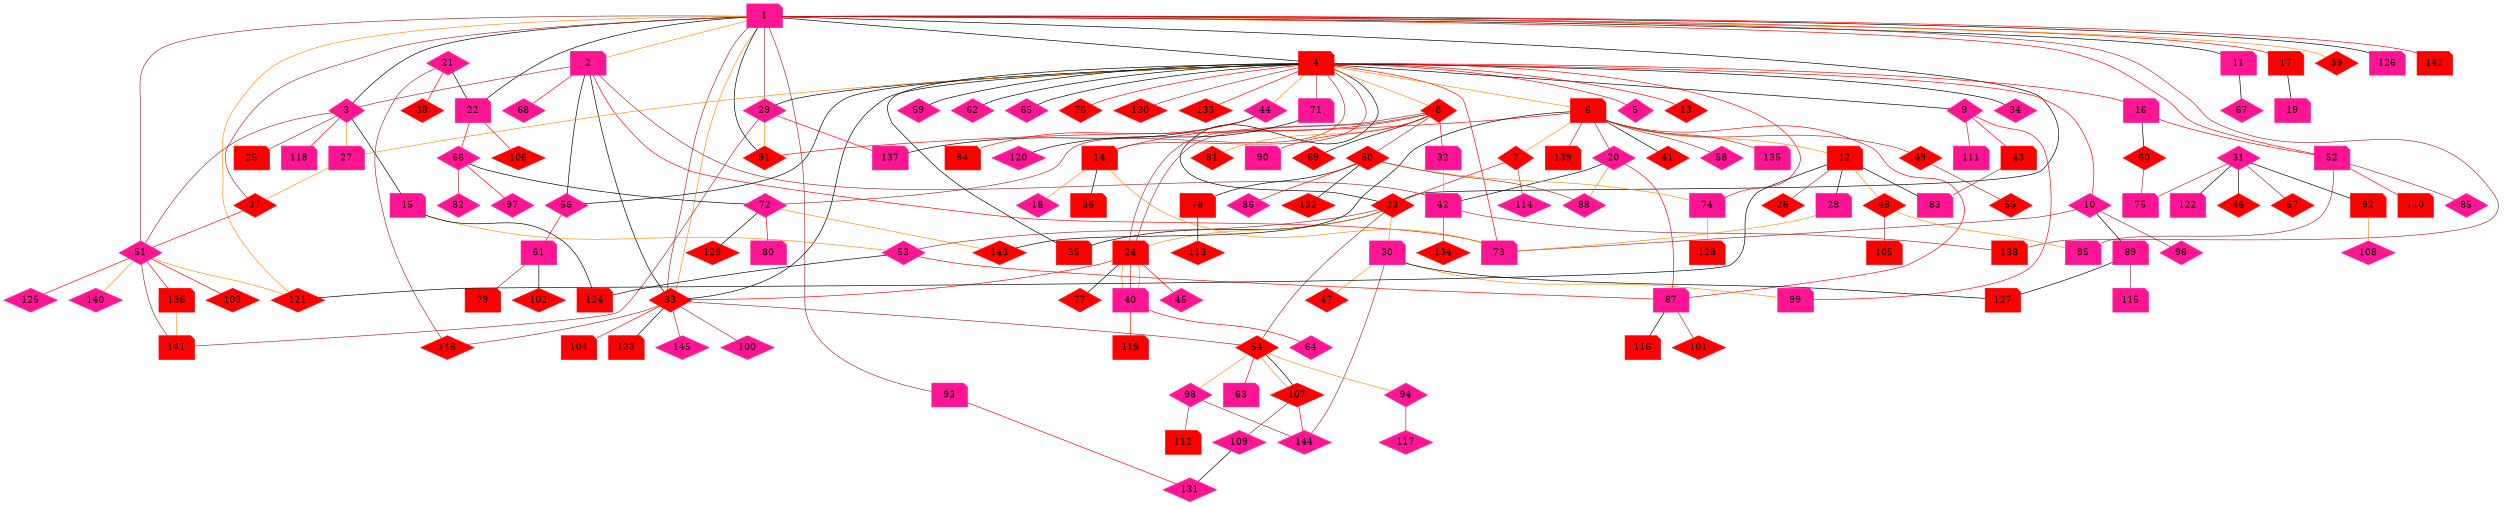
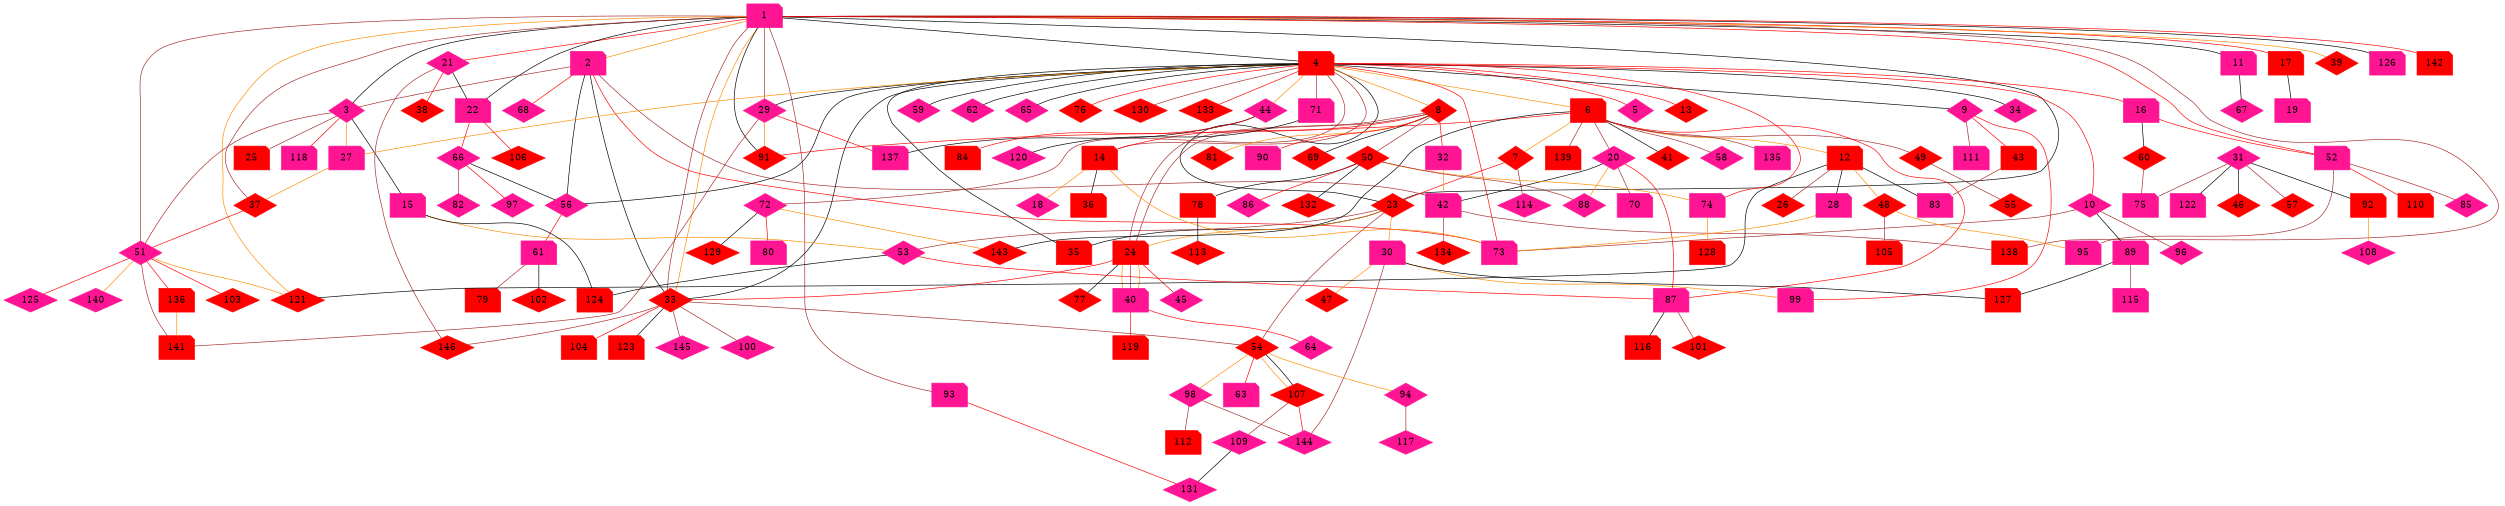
  graph {
    node [color=deeppink shape=diamond style=filled]
    edge [color=brown]
    1 [shape=note]
    2 [shape=note]
    3
    4 [color=red shape=note]
    11 [shape=note]
    17 [color=red shape=note]
    21
    22 [shape=note]
    23 [color=red]
    29
    33 [color=red]
    37 [color=red]
    39 [color=red]
    51
    52 [shape=note]
    91 [color=red]
    93 [shape=note]
    121 [color=red]
    126 [shape=note]
    138 [color=red shape=note]
    142 [color=red shape=note]
    42 [shape=note]
    56
    68
    73 [shape=note]
    15 [shape=note]
    25 [color=red shape=note]
    27 [shape=note]
    118 [shape=note]
    5
    6 [color=red shape=note]
    8 [color=red]
    9
    10
    13 [color=red]
    14 [color=red shape=note]
    16 [shape=note]
    34
    35 [color=red shape=note]
    44
    59
    62
    65
    71 [shape=note]
    72
    74 [shape=note]
    76 [color=red]
    130 [color=red]
    133 [color=red]
    67
    19 [shape=note]
    38 [color=red]
    146 [color=red]
    66
    106 [color=red]
    24 [color=red shape=note]
    53
    30 [shape=note]
    54 [color=red]
    137 [shape=note]
    141 [color=red shape=note]
    100
    104 [color=red shape=note]
    123 [color=red shape=note]
    145
    103 [color=red]
    125
    136 [color=red shape=note]
    140
    95 [shape=note]
    85
    110 [color=red shape=note]
    131
    46 [color=red]
    31
    57 [color=red]
    75 [shape=note]
    92 [color=red shape=note]
    122 [shape=note]
    134 [color=red]
    61 [shape=note]
    124 [color=red shape=note]
    7 [color=red]
    12 [color=red shape=note]
    20
    41 [color=red]
    49 [color=red]
    58
    87 [shape=note]
    135 [shape=note]
    139 [color=red shape=note]
    143 [color=red]
    32 [shape=note]
    50 [color=red]
    69 [color=red]
    81 [color=red]
    90 [shape=note]
    43 [color=red shape=note]
    99 [shape=note]
    111 [shape=note]
    89 [shape=note]
    96
    18
    36 [color=red shape=note]
    60 [color=red]
    84 [color=red shape=note]
    120
    80 [shape=note]
    129 [color=red]
    128 [color=red shape=note]
    114
    26 [color=red]
    28 [shape=note]
    48 [color=red]
    83 [shape=note]
+   70 [shape=note]
    88
    55 [color=red]
    101 [color=red]
    116 [color=red shape=note]
    40 [shape=note]
    45
    77 [color=red]
    78 [color=red shape=note]
    86
    132 [color=red]
    127 [color=red shape=note]
    115 [shape=note]
    105 [color=red shape=note]
    82
    97
    47 [color=red]
    144
    63 [shape=note]
    94
    98
    107 [color=red]
    64
    119 [color=red shape=note]
    108
    113 [color=red]
    117
    112 [color=red shape=note]
    109
    79 [color=red shape=note]
    102 [color=red]
    1 -- 2 [color=darkorange]
    1 -- 3 [color=black]
    1 -- 4 [color=black]
    1 -- 11 [color=black]
    1 -- 17 [color=red]
+   1 -- 21 [color=red]
    1 -- 22 [color=black]
    1 -- 23 [color=black]
    1 -- 29
    1 -- 33
    1 -- 33 [color=darkorange]
    1 -- 37
    1 -- 39 [color=darkorange]
    1 -- 51
    1 -- 52 [color=red]
    1 -- 91 [color=black]
    1 -- 93
    1 -- 121 [color=darkorange]
    1 -- 126 [color=black]
    1 -- 138
    1 -- 142 [color=red]
    2 -- 3
    2 -- 33 [color=black]
    2 -- 42
    2 -- 56 [color=black]
    2 -- 68 [color=red]
    2 -- 73 [color=red]
    3 -- 51
    3 -- 15 [color=black]
    3 -- 25
    3 -- 27 [color=darkorange]
    3 -- 118 [color=red]
    4 -- 23 [color=black]
    4 -- 29 [color=black]
    4 -- 33 [color=black]
    4 -- 56 [color=black]
    4 -- 73 [color=red]
    4 -- 27 [color=darkorange]
    4 -- 5 [color=red]
    4 -- 6 [color=darkorange]
    4 -- 8 [color=darkorange]
    4 -- 9 [color=black]
    4 -- 10 [color=red]
    4 -- 13 [color=red]
    4 -- 14
    4 -- 16 [color=red]
    4 -- 34 [color=black]
    4 -- 35 [color=black]
    4 -- 44 [color=darkorange]
    4 -- 59 [color=black]
    4 -- 62 [color=black]
    4 -- 65 [color=black]
    4 -- 71
    4 -- 72
    4 -- 74 [color=red]
    4 -- 76 [color=red]
    4 -- 130
    4 -- 133 [color=red]
    11 -- 67 [color=black]
    17 -- 19 [color=black]
    21 -- 22 [color=black]
    21 -- 38 [color=red]
    21 -- 146
    22 -- 66 [color=red]
    22 -- 106 [color=red]
    23 -- 35 [color=black]
    23 -- 24 [color=darkorange]
    23 -- 53
    23 -- 30 [color=darkorange]
    23 -- 54
    29 -- 91 [color=darkorange]
    29 -- 137 [color=red]
    29 -- 141
    33 -- 146
    33 -- 54
    33 -- 100
    33 -- 104 [color=red]
    33 -- 123 [color=black]
    33 -- 145
    37 -- 51 [color=red]
    51 -- 121 [color=darkorange]
    51 -- 141
    51 -- 103 [color=red]
    51 -- 125 [color=red]
    51 -- 136 [color=red]
    51 -- 140 [color=darkorange]
    52 -- 95
    52 -- 85
    52 -- 110 [color=red]
    93 -- 131 [color=red]
    42 -- 138
    42 -- 134
    56 -- 61 [color=red]
    15 -- 53 [color=darkorange]
    15 -- 124 [color=black]
    27 -- 37 [color=darkorange]
    6 -- 91 [color=red]
    6 -- 7 [color=darkorange]
    6 -- 12 [color=darkorange]
    6 -- 20
    6 -- 41 [color=black]
    6 -- 49
    6 -- 58
    6 -- 87 [color=red]
    6 -- 135
    6 -- 139
    6 -- 143 [color=black]
    8 -- 14 [color=red]
    8 -- 24
    8 -- 24
    8 -- 32 [color=red]
    8 -- 50
    8 -- 69 [color=black]
    8 -- 81 [color=darkorange]
    8 -- 90 [color=red]
    9 -- 43 [color=red]
    9 -- 99 [color=red]
    9 -- 111
    10 -- 73
    10 -- 89 [color=black]
    10 -- 96
    14 -- 73 [color=darkorange]
    14 -- 18 [color=darkorange]
    14 -- 36 [color=black]
    16 -- 52 [color=red]
    16 -- 60 [color=black]
    44 -- 137 [color=black]
    44 -- 84 [color=red]
    71 -- 120 [color=black]
    72 -- 143 [color=darkorange]
    72 -- 80 [color=red]
    72 -- 129 [color=black]
    74 -- 128 [color=darkorange]
-   66 -- 72 [color=black]
+   66 -- 56 [color=black]
    66 -- 82
    66 -- 97 [color=red]
    24 -- 33 [color=red]
    24 -- 40 [color=darkorange]
    24 -- 40
    24 -- 40 [color=darkorange]
    24 -- 45 [color=red]
    24 -- 77 [color=black]
    53 -- 124 [color=black]
    53 -- 87 [color=red]
    30 -- 99 [color=darkorange]
    30 -- 127 [color=black]
    30 -- 47 [color=darkorange]
    30 -- 144
    54 -- 63 [color=red]
    54 -- 94 [color=darkorange]
    54 -- 98 [color=darkorange]
    54 -- 107 [color=darkorange]
    54 -- 107 [color=black]
    136 -- 141 [color=darkorange]
    31 -- 46 [color=black]
    31 -- 57
    31 -- 75
    31 -- 92 [color=black]
    31 -- 122 [color=black]
    92 -- 108 [color=darkorange]
    61 -- 79
    61 -- 102 [color=black]
    7 -- 23 [color=red]
    7 -- 114
    12 -- 121 [color=black]
    12 -- 26
    12 -- 28 [color=black]
    12 -- 48 [color=darkorange]
    12 -- 83 [color=black]
    20 -- 42 [color=black]
    20 -- 87 [color=red]
+   20 -- 70
    20 -- 88 [color=darkorange]
    49 -- 55
    87 -- 101
    87 -- 116 [color=black]
    32 -- 42 [color=darkorange]
    50 -- 74 [color=darkorange]
    50 -- 88
    50 -- 78 [color=black]
    50 -- 86 [color=red]
    50 -- 132 [color=black]
    43 -- 83
    89 -- 127 [color=black]
    89 -- 115
    60 -- 75
    28 -- 73 [color=darkorange]
    48 -- 95 [color=darkorange]
    48 -- 105
    40 -- 64 [color=red]
    40 -- 119 [color=red]
    78 -- 113 [color=black]
    94 -- 117
    98 -- 144
    98 -- 112
    107 -- 144 [color=red]
    107 -- 109
    109 -- 131 [color=black]
  }
